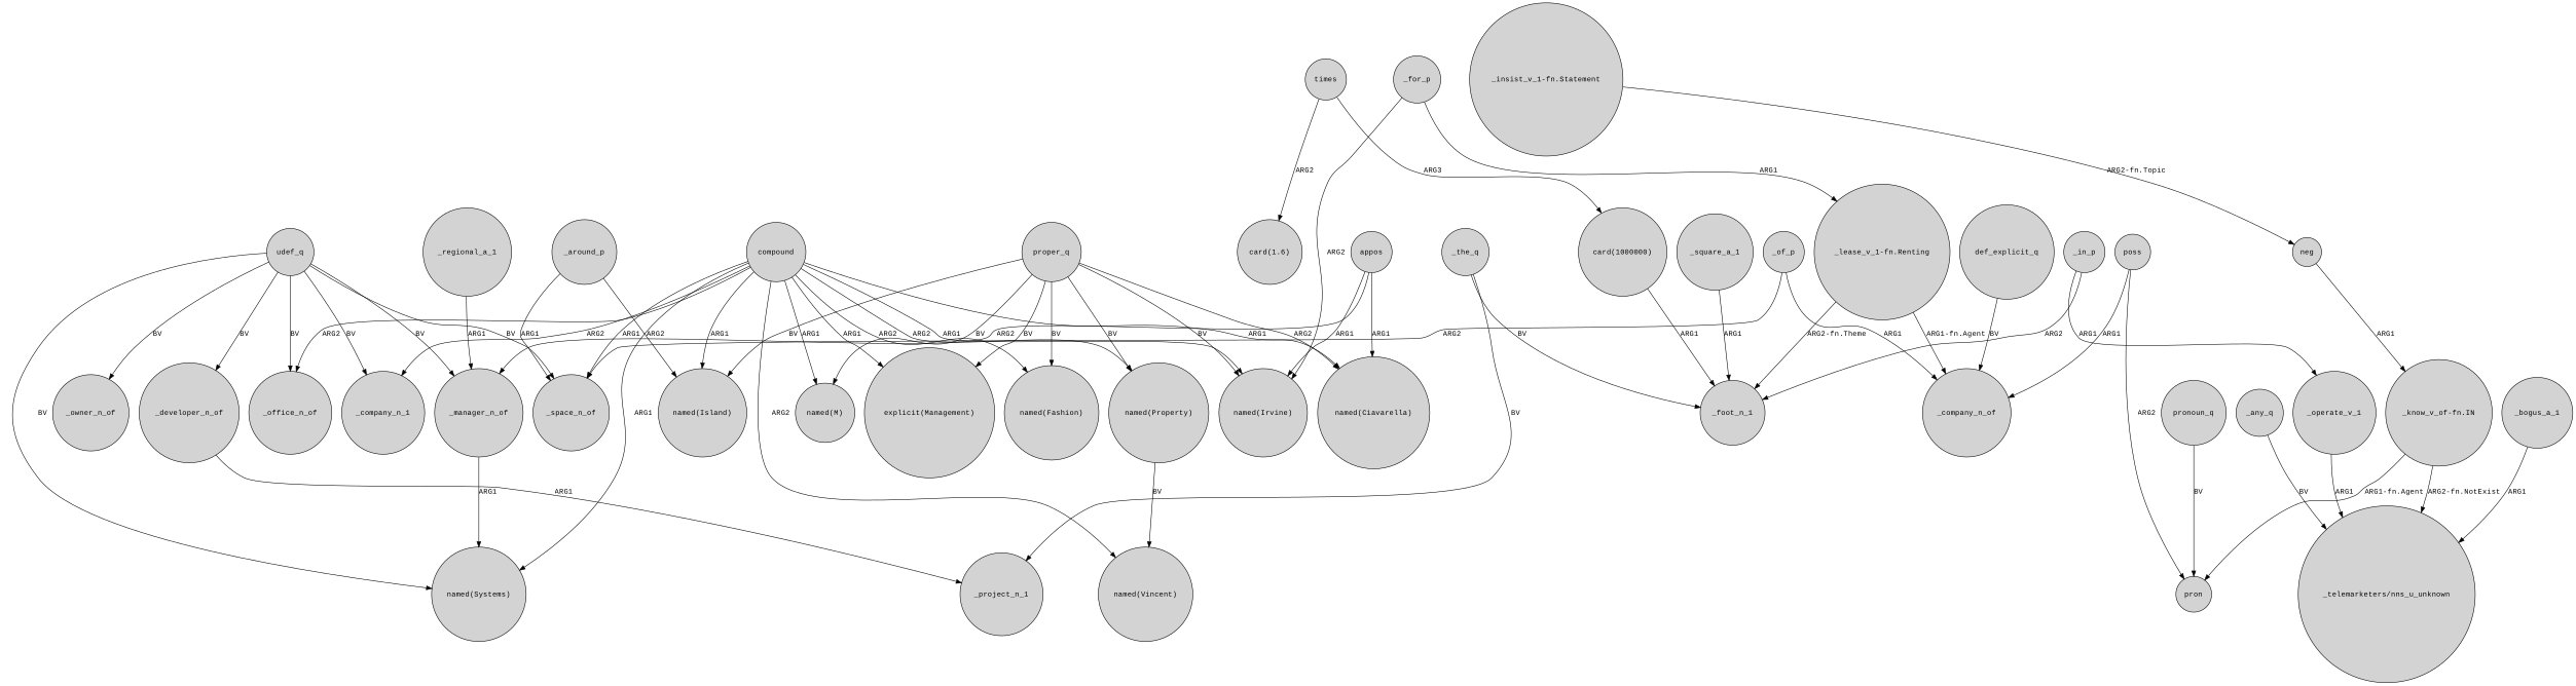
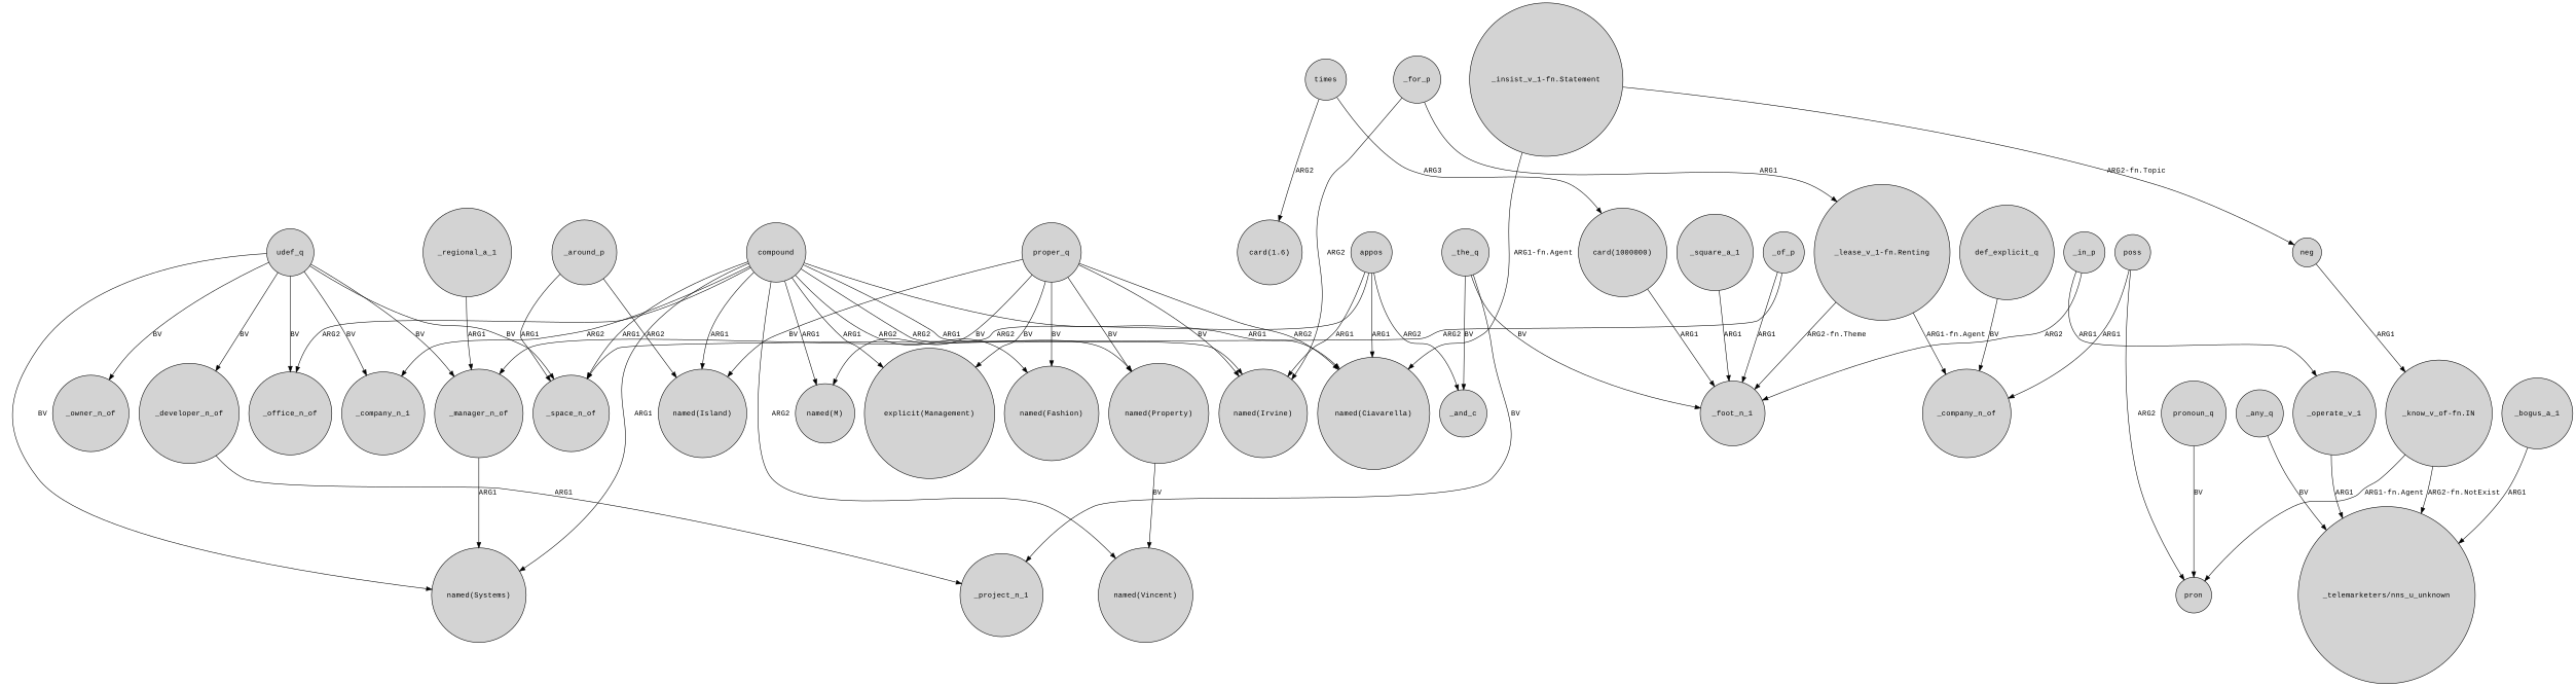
  digraph {
    fontname="Liberation Mono"
    node [fontname="Liberation Mono" shape=circle style=filled]
    edge [fontname="Liberation Mono"]
    udef_q
    _office_n_of
    _space_n_of
    _company_n_1
    _manager_n_of
    "named(Systems)"
    _developer_n_of
    _owner_n_of
    _project_n_1
    _around_p
    "named(Island)"
    proper_q
    "named(Fashion)"
    "named(Ciavarella)"
    "named(Irvine)"
    "named(Property)"
    "named(M)"
    n18 [label="explicit(Management)"]
    "named(Vincent)"
    _the_q
+   _and_c
    _foot_n_1
    "card(1000000)"
    neg
    "_know_v_of-fn.IN"
    pron
    "_telemarketers/nns_u_unknown"
    "_insist_v_1-fn.Statement"
    poss
    _company_n_of
    compound
    _any_q
    _regional_a_1
    "_lease_v_1-fn.Renting"
    _square_a_1
    _for_p
    def_explicit_q
    pronoun_q
    _in_p
    _operate_v_1
    appos
    times
    "card(1.6)"
    _of_p
    _bogus_a_1
    udef_q -> _office_n_of [label=BV]
    udef_q -> _space_n_of [label=BV]
    udef_q -> _company_n_1 [label=BV]
    udef_q -> _manager_n_of [label=BV]
    udef_q -> "named(Systems)" [label=BV]
    udef_q -> _developer_n_of [label=BV]
    udef_q -> _owner_n_of [label=BV]
    _manager_n_of -> "named(Systems)" [label=ARG1]
    _developer_n_of -> _project_n_1 [label=ARG1]
    _around_p -> _space_n_of [label=ARG1]
    _around_p -> "named(Island)" [label=ARG2]
    proper_q -> "named(Island)" [label=BV]
    proper_q -> "named(Fashion)" [label=BV]
    proper_q -> "named(Ciavarella)" [label=ARG2]
    proper_q -> "named(Irvine)" [label=BV]
    proper_q -> "named(Property)" [label=BV]
    proper_q -> "named(M)" [label=BV]
    proper_q -> n18 [label=BV]
    "named(Property)" -> "named(Vincent)" [label=BV]
    _the_q -> _project_n_1 [label=BV]
+   _the_q -> _and_c [label=BV]
    _the_q -> _foot_n_1 [label=BV]
    "card(1000000)" -> _foot_n_1 [label=ARG1]
    neg -> "_know_v_of-fn.IN" [label=ARG1]
    "_know_v_of-fn.IN" -> pron [label="ARG1-fn.Agent"]
    "_know_v_of-fn.IN" -> "_telemarketers/nns_u_unknown" [label="ARG2-fn.NotExist"]
+   "_insist_v_1-fn.Statement" -> "named(Ciavarella)" [label="ARG1-fn.Agent"]
    "_insist_v_1-fn.Statement" -> neg [label="ARG2-fn.Topic"]
    poss -> pron [label=ARG2]
    poss -> _company_n_of [label=ARG1]
    compound -> _office_n_of [label=ARG2]
    compound -> _space_n_of [label=ARG1]
    compound -> _company_n_1 [label=ARG2]
    compound -> "named(Systems)" [label=ARG1]
    compound -> "named(Island)" [label=ARG1]
    compound -> "named(Fashion)" [label=ARG2]
    compound -> "named(Ciavarella)" [label=ARG1]
    compound -> "named(Irvine)" [label=ARG1]
    compound -> "named(Property)" [label=ARG2]
    compound -> "named(M)" [label=ARG1]
    compound -> n18 [label=ARG1]
    compound -> "named(Vincent)" [label=ARG2]
    _any_q -> "_telemarketers/nns_u_unknown" [label=BV]
    _regional_a_1 -> _manager_n_of [label=ARG1]
    "_lease_v_1-fn.Renting" -> _foot_n_1 [label="ARG2-fn.Theme"]
    "_lease_v_1-fn.Renting" -> _company_n_of [label="ARG1-fn.Agent"]
    _square_a_1 -> _foot_n_1 [label=ARG1]
    _for_p -> "named(Irvine)" [label=ARG2]
    _for_p -> "_lease_v_1-fn.Renting" [label=ARG1]
    def_explicit_q -> _company_n_of [label=BV]
    pronoun_q -> pron [label=BV]
    _in_p -> _foot_n_1 [label=ARG2]
    _in_p -> _operate_v_1 [label=ARG1]
    _operate_v_1 -> "_telemarketers/nns_u_unknown" [label=ARG1]
    appos -> _manager_n_of [label=ARG2]
    appos -> "named(Ciavarella)" [label=ARG1]
    appos -> "named(Irvine)" [label=ARG1]
+   appos -> _and_c [label=ARG2]
    times -> "card(1000000)" [label=ARG3]
    times -> "card(1.6)" [label=ARG2]
    _of_p -> _space_n_of [label=ARG2]
-   _of_p -> _company_n_of [label=ARG1]
+   _of_p -> _foot_n_1 [label=ARG1]
    _bogus_a_1 -> "_telemarketers/nns_u_unknown" [label=ARG1]
  }
